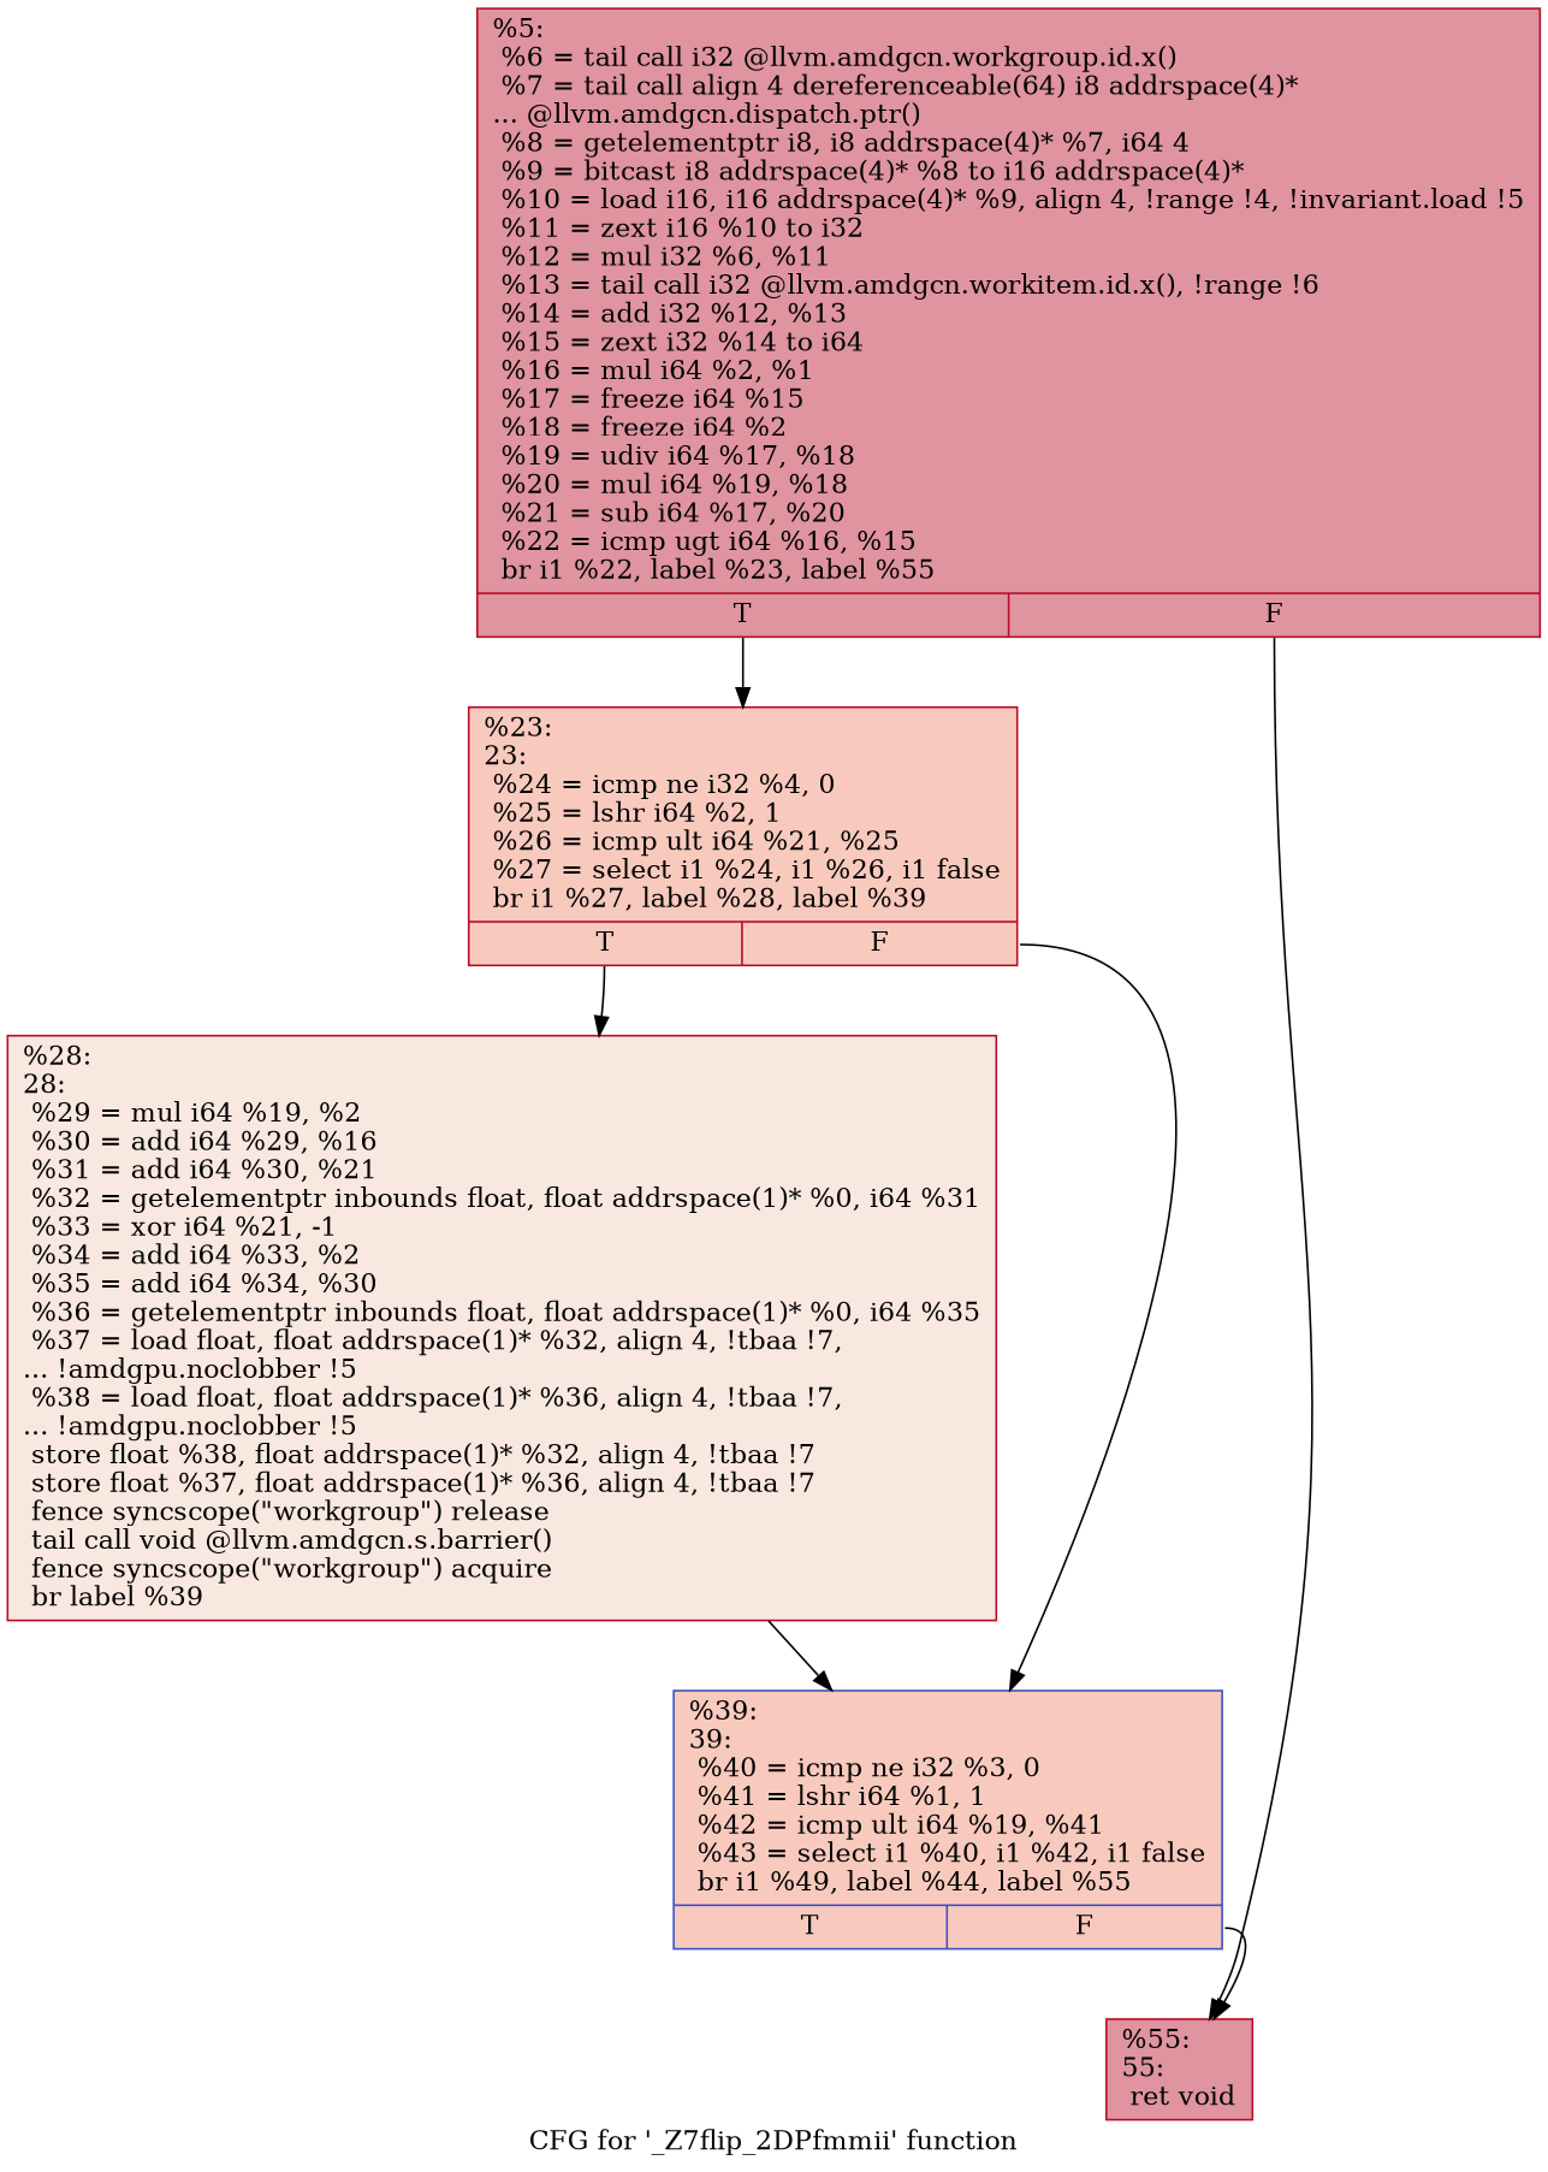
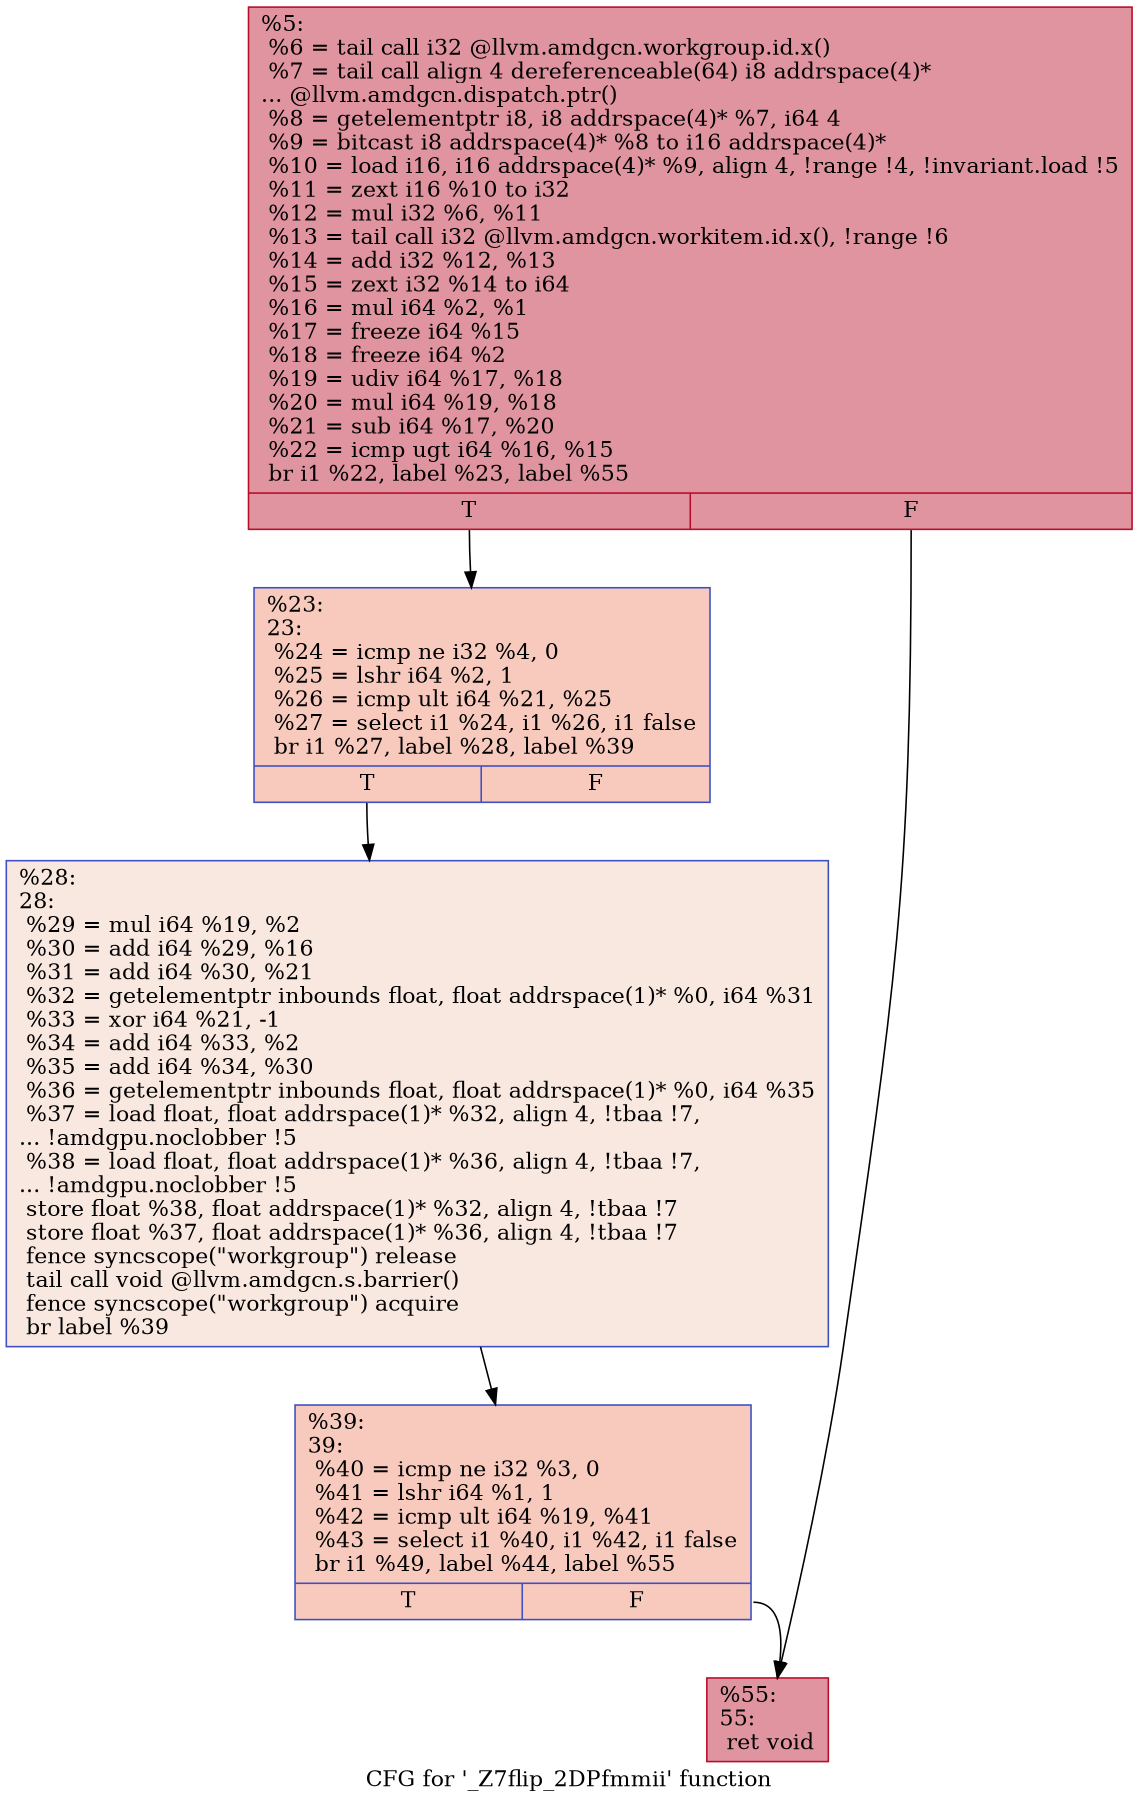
  digraph {
    label="CFG for '_Z7flip_2DPfmmii' function"
    node [color="#3d50c3ff" fillcolor="#b70d2870" shape=record style=filled]
    edge [tailport=s0]
    n1 [color="#b70d28ff" label="{%5:\l  %6 = tail call i32 @llvm.amdgcn.workgroup.id.x()\l  %7 = tail call align 4 dereferenceable(64) i8 addrspace(4)*\l... @llvm.amdgcn.dispatch.ptr()\l  %8 = getelementptr i8, i8 addrspace(4)* %7, i64 4\l  %9 = bitcast i8 addrspace(4)* %8 to i16 addrspace(4)*\l  %10 = load i16, i16 addrspace(4)* %9, align 4, !range !4, !invariant.load !5\l  %11 = zext i16 %10 to i32\l  %12 = mul i32 %6, %11\l  %13 = tail call i32 @llvm.amdgcn.workitem.id.x(), !range !6\l  %14 = add i32 %12, %13\l  %15 = zext i32 %14 to i64\l  %16 = mul i64 %2, %1\l  %17 = freeze i64 %15\l  %18 = freeze i64 %2\l  %19 = udiv i64 %17, %18\l  %20 = mul i64 %19, %18\l  %21 = sub i64 %17, %20\l  %22 = icmp ugt i64 %16, %15\l  br i1 %22, label %23, label %55\l|{<s0>T|<s1>F}}"]
-   n2 [color="#b70d28ff" fillcolor="#ef886b70" label="{%23:\l23:                                               \l  %24 = icmp ne i32 %4, 0\l  %25 = lshr i64 %2, 1\l  %26 = icmp ult i64 %21, %25\l  %27 = select i1 %24, i1 %26, i1 false\l  br i1 %27, label %28, label %39\l|{<s0>T|<s1>F}}"]
+   n2 [fillcolor="#ef886b70" label="{%23:\l23:                                               \l  %24 = icmp ne i32 %4, 0\l  %25 = lshr i64 %2, 1\l  %26 = icmp ult i64 %21, %25\l  %27 = select i1 %24, i1 %26, i1 false\l  br i1 %27, label %28, label %39\l|{<s0>T|<s1>F}}"]
    n3 [color="#b70d28ff" label="{%55:\l55:                                               \l  ret void\l}"]
-   n4 [color="#b70d28ff" fillcolor="#f1ccb870" label="{%28:\l28:                                               \l  %29 = mul i64 %19, %2\l  %30 = add i64 %29, %16\l  %31 = add i64 %30, %21\l  %32 = getelementptr inbounds float, float addrspace(1)* %0, i64 %31\l  %33 = xor i64 %21, -1\l  %34 = add i64 %33, %2\l  %35 = add i64 %34, %30\l  %36 = getelementptr inbounds float, float addrspace(1)* %0, i64 %35\l  %37 = load float, float addrspace(1)* %32, align 4, !tbaa !7,\l... !amdgpu.noclobber !5\l  %38 = load float, float addrspace(1)* %36, align 4, !tbaa !7,\l... !amdgpu.noclobber !5\l  store float %38, float addrspace(1)* %32, align 4, !tbaa !7\l  store float %37, float addrspace(1)* %36, align 4, !tbaa !7\l  fence syncscope(\"workgroup\") release\l  tail call void @llvm.amdgcn.s.barrier()\l  fence syncscope(\"workgroup\") acquire\l  br label %39\l}"]
+   n4 [fillcolor="#f1ccb870" label="{%28:\l28:                                               \l  %29 = mul i64 %19, %2\l  %30 = add i64 %29, %16\l  %31 = add i64 %30, %21\l  %32 = getelementptr inbounds float, float addrspace(1)* %0, i64 %31\l  %33 = xor i64 %21, -1\l  %34 = add i64 %33, %2\l  %35 = add i64 %34, %30\l  %36 = getelementptr inbounds float, float addrspace(1)* %0, i64 %35\l  %37 = load float, float addrspace(1)* %32, align 4, !tbaa !7,\l... !amdgpu.noclobber !5\l  %38 = load float, float addrspace(1)* %36, align 4, !tbaa !7,\l... !amdgpu.noclobber !5\l  store float %38, float addrspace(1)* %32, align 4, !tbaa !7\l  store float %37, float addrspace(1)* %36, align 4, !tbaa !7\l  fence syncscope(\"workgroup\") release\l  tail call void @llvm.amdgcn.s.barrier()\l  fence syncscope(\"workgroup\") acquire\l  br label %39\l}"]
    n5 [fillcolor="#ef886b70" label="{%39:\l39:                                               \l  %40 = icmp ne i32 %3, 0\l  %41 = lshr i64 %1, 1\l  %42 = icmp ult i64 %19, %41\l  %43 = select i1 %40, i1 %42, i1 false\l  br i1 %49, label %44, label %55\l|{<s0>T|<s1>F}}"]
    n1 -> n2
    n1 -> n3 [tailport=s1]
    n2 -> n4
-   n2 -> n5 [tailport=s1]
    n4 -> n5
    n5 -> n3 [tailport=s1]
  }
